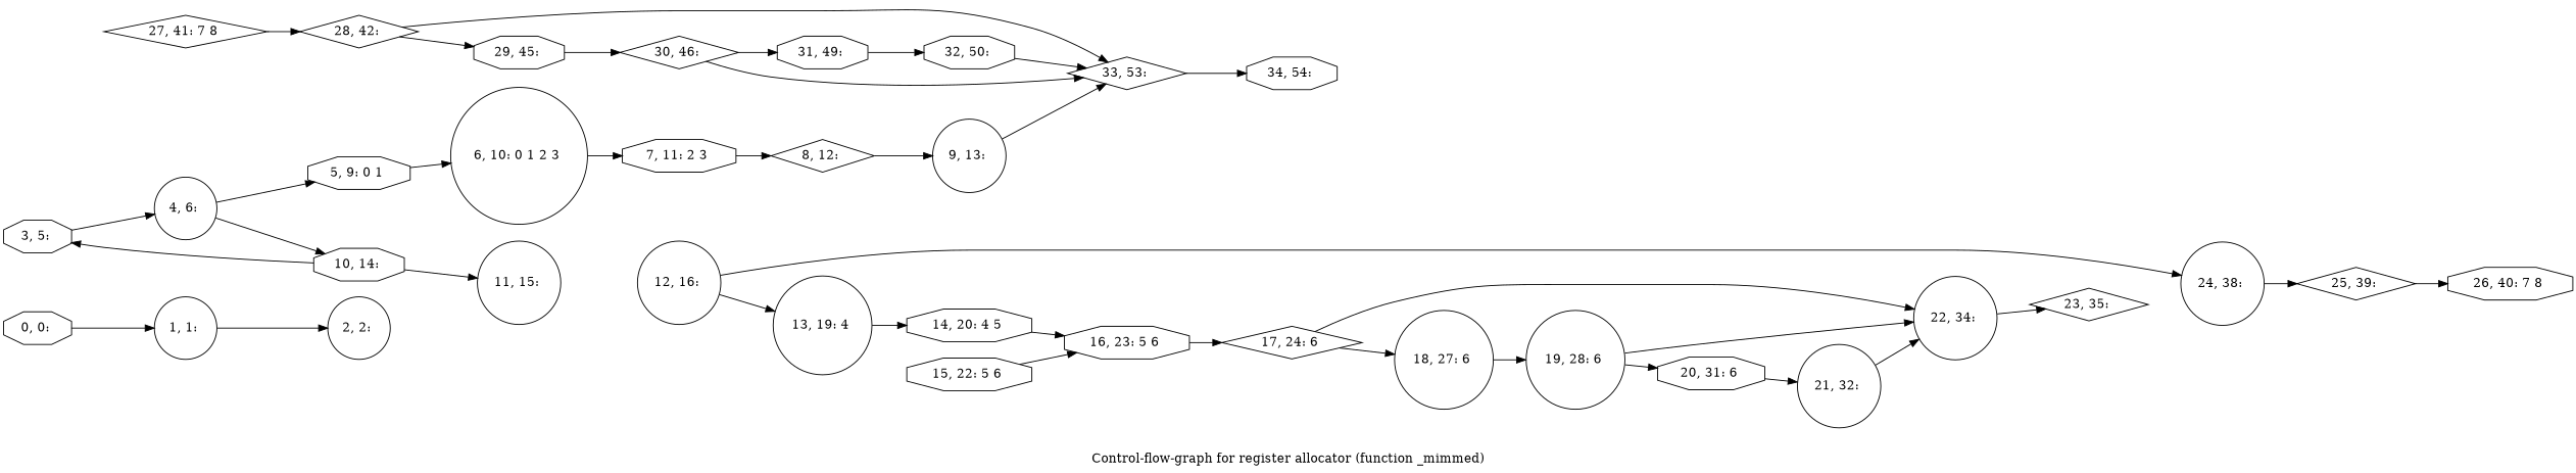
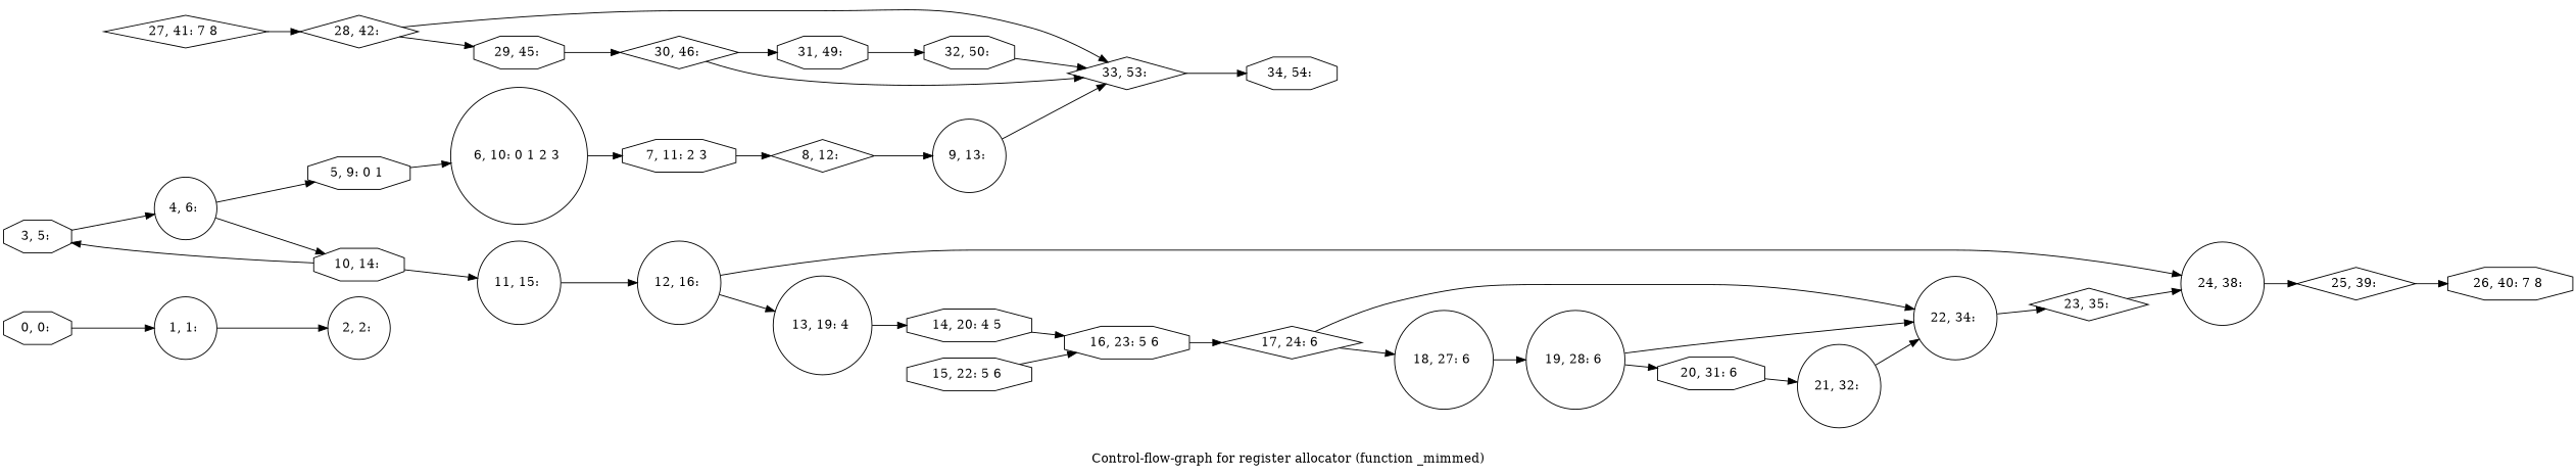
  digraph {
    label="Control-flow-graph for register allocator (function _mimmed)"
    rankdir=LR
    node [shape=octagon]
    n1 [label="0, 0: "]
    n2 [label="1, 1: " shape=circle]
    n3 [label="2, 2: " shape=circle]
    n4 [label="3, 5: "]
    n5 [label="4, 6: " shape=circle]
    n6 [label="5, 9: 0 1 "]
    n7 [label="10, 14: "]
    n8 [label="6, 10: 0 1 2 3 " shape=circle]
    n9 [label="11, 15: " shape=circle]
    n10 [label="7, 11: 2 3 "]
    n11 [label="8, 12: " shape=diamond]
    n12 [label="9, 13: " shape=circle]
    n13 [label="33, 53: " shape=diamond]
    n14 [label="34, 54: "]
    n15 [label="12, 16: " shape=circle]
    n16 [label="13, 19: 4 " shape=circle]
    n17 [label="24, 38: " shape=circle]
    n18 [label="14, 20: 4 5 "]
    n19 [label="25, 39: " shape=diamond]
    n20 [label="16, 23: 5 6 "]
    n21 [label="15, 22: 5 6 "]
    n22 [label="17, 24: 6 " shape=diamond]
    n23 [label="18, 27: 6 " shape=circle]
    n24 [label="22, 34: " shape=circle]
    n25 [label="19, 28: 6 " shape=circle]
    n26 [label="23, 35: " shape=diamond]
    n27 [label="20, 31: 6 "]
    n28 [label="21, 32: " shape=circle]
    n29 [label="26, 40: 7 8 "]
    n30 [label="27, 41: 7 8 " shape=diamond]
    n31 [label="28, 42: " shape=diamond]
    n32 [label="29, 45: "]
    n33 [label="30, 46: " shape=diamond]
    n34 [label="31, 49: "]
    n35 [label="32, 50: "]
    n1 -> n2
    n2 -> n3
    n4 -> n5
    n5 -> n6
    n5 -> n7
    n6 -> n8
    n7 -> n4
    n7 -> n9
    n8 -> n10
+   n9 -> n15
    n10 -> n11
    n11 -> n12
    n12 -> n13
    n13 -> n14
    n15 -> n16
    n15 -> n17
    n16 -> n18
    n17 -> n19
    n18 -> n20
    n19 -> n29
    n20 -> n22
    n21 -> n20
    n22 -> n23
    n22 -> n24
    n23 -> n25
    n24 -> n26
    n25 -> n24
    n25 -> n27
+   n26 -> n17
    n27 -> n28
    n28 -> n24
    n30 -> n31
    n31 -> n13
    n31 -> n32
    n32 -> n33
    n33 -> n13
    n33 -> n34
    n34 -> n35
    n35 -> n13
  }
